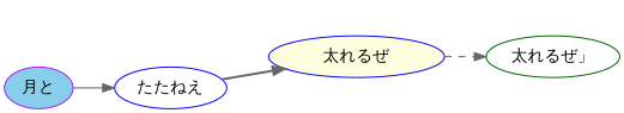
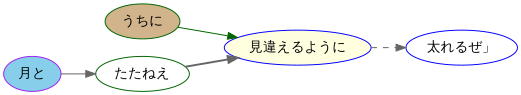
  digraph {
    fontname=Lato
    rankdir=LR
    node [color=blue fillcolor=white fontname=Lato style=filled]
    edge [color=gray40 fontname=Lato style=solid]
-   n1 [label="たたねえ"]
-   n2 [fillcolor=lightyellow label="太れるぜ"]
+   n1 [color=darkgreen label="たたねえ"]
+   n2 [fillcolor=lightyellow label="見違えるように"]
    n3 [color=purple fillcolor=skyblue label="月と"]
-   n4 [color=darkgreen label="太れるぜ」"]
+   n4 [label="太れるぜ」"]
+   n5 [color=darkgreen fillcolor=tan label="うちに"]
    n1 -> n2 [style=bold]
    n2 -> n4 [style=dashed]
    n3 -> n1
+   n5 -> n2 [color=darkgreen]
  }
